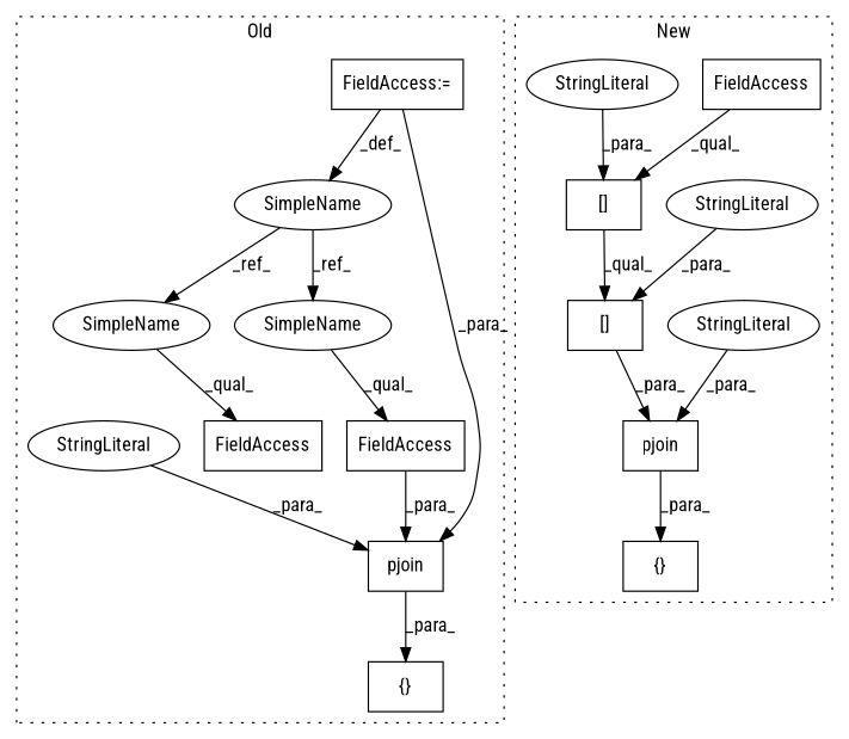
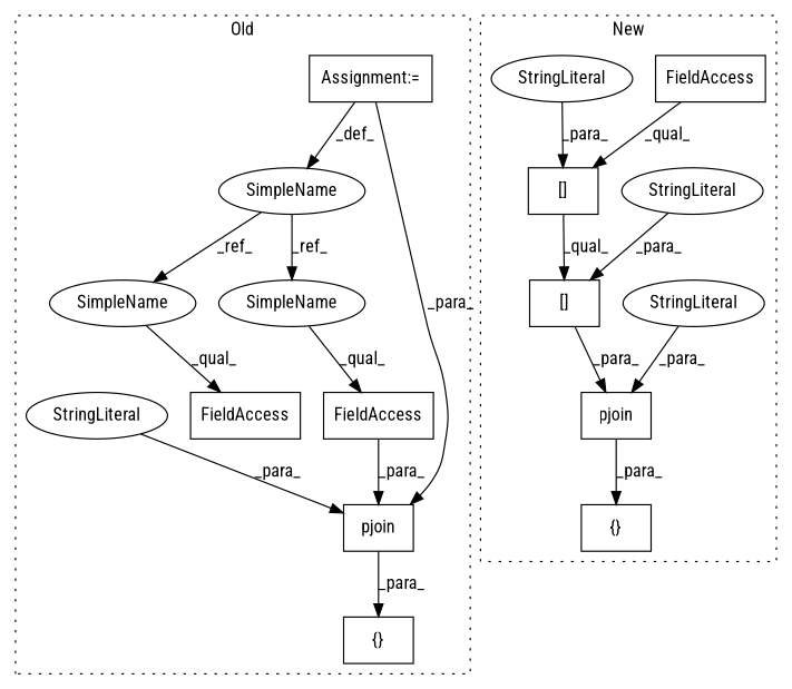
  digraph {
    fontname="Roboto Condensed"
    node [a=45 l=3 s=70709 shape=box fontname="Roboto Condensed"]
    edge [fontname="Roboto Condensed"]
    n1 [a=4 l="1,1" label="{}" s="72464,72719"]
-   n2 [a=7 label="FieldAccess:="]
+   n2 [a=7 label="Assignment:="]
    n3 [a=22 l=17 label=FieldAccess s=71519]
    n4 [a=42 label=SimpleName shape=ellipse]
    n5 [a=22 l=17 label=FieldAccess s=72517]
    n6 [a=32 l="6,1" label=pjoin s="72511,72564"]
    n7 [l=29 label=StringLiteral s=72535 shape=ellipse]
    n8 [a=42 label=SimpleName s=71519 shape=ellipse]
    n9 [a=42 label=SimpleName s=72517 shape=ellipse]
    n10 [a=32 l="6,1" label=pjoin s="73004,73072"]
    n11 [l=27 label=StringLiteral s=73045 shape=ellipse]
    n12 [a=4 l="1,1" label="{}" s="72872,73202"]
    n13 [a=2 l="16,1" label="[]" s="73010,73043"]
    n14 [l=17 label=StringLiteral s=73026 shape=ellipse]
    n15 [a=2 l="7,1" label="[]" s="73010,73024"]
    n16 [a=22 l=6 label=FieldAccess s=73010]
    n17 [l=7 label=StringLiteral s=73017 shape=ellipse]
    subgraph cluster_1 {
      label=Old
      style=dotted
      n1
      n2
      n3
      n4
      n5
      n6
      n7
      n8
      n9
    }
    subgraph cluster_2 {
      label=New
      style=dotted
      n10
      n11
      n12
      n13
      n14
      n15
      n16
      n17
    }
    n2 -> n4 [label=_def_]
    n2 -> n6 [label=_para_]
    n4 -> n8 [label=_ref_]
    n4 -> n9 [label=_ref_]
    n5 -> n6 [label=_para_]
    n6 -> n1 [label=_para_]
    n7 -> n6 [label=_para_]
    n8 -> n3 [label=_qual_]
    n9 -> n5 [label=_qual_]
    n10 -> n12 [label=_para_]
    n11 -> n10 [label=_para_]
    n13 -> n10 [label=_para_]
    n14 -> n13 [label=_para_]
    n15 -> n13 [label=_qual_]
    n16 -> n15 [label=_qual_]
    n17 -> n15 [label=_para_]
  }
